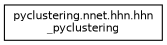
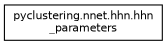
  digraph {
    rankdir=LR
-   n1 [color=black fillcolor=white fontname=Helvetica fontsize=10 height=0.2 label="pyclustering.nnet.hhn.hhn\l_pyclustering" shape=record style=filled width=0.4]
+   n1 [color=black fillcolor=white fontname=Helvetica fontsize=10 height=0.2 label="pyclustering.nnet.hhn.hhn\l_parameters" shape=record style=filled width=0.4]
  }
